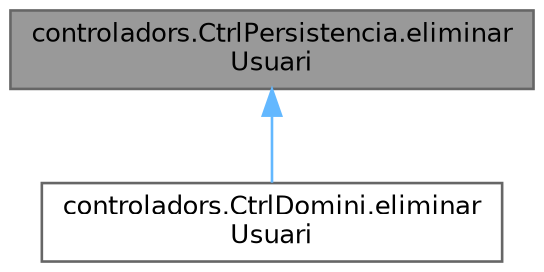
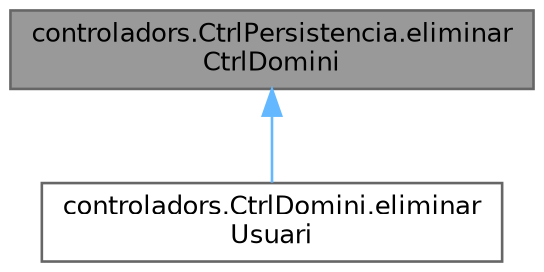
  digraph {
    rankdir=TB
    node [fontname=Helvetica fontsize=10 shape=box style=filled]
-   n1 [color=gray40 fillcolor=grey60 fontcolor=black height=0.2 label="controladors.CtrlPersistencia.eliminar\lUsuari" width=0.4]
+   n1 [color=gray40 fillcolor=grey60 fontcolor=black height=0.2 label="controladors.CtrlPersistencia.eliminar\lCtrlDomini" width=0.4]
    n2 [color=grey40 fillcolor=white height=0.2 label="controladors.CtrlDomini.eliminar\lUsuari" width=0.4]
    n1 -> n2 [color=steelblue1 dir=back fontname=Helvetica fontsize=10 labelfontname=Helvetica labelfontsize=10 style=solid]
  }
